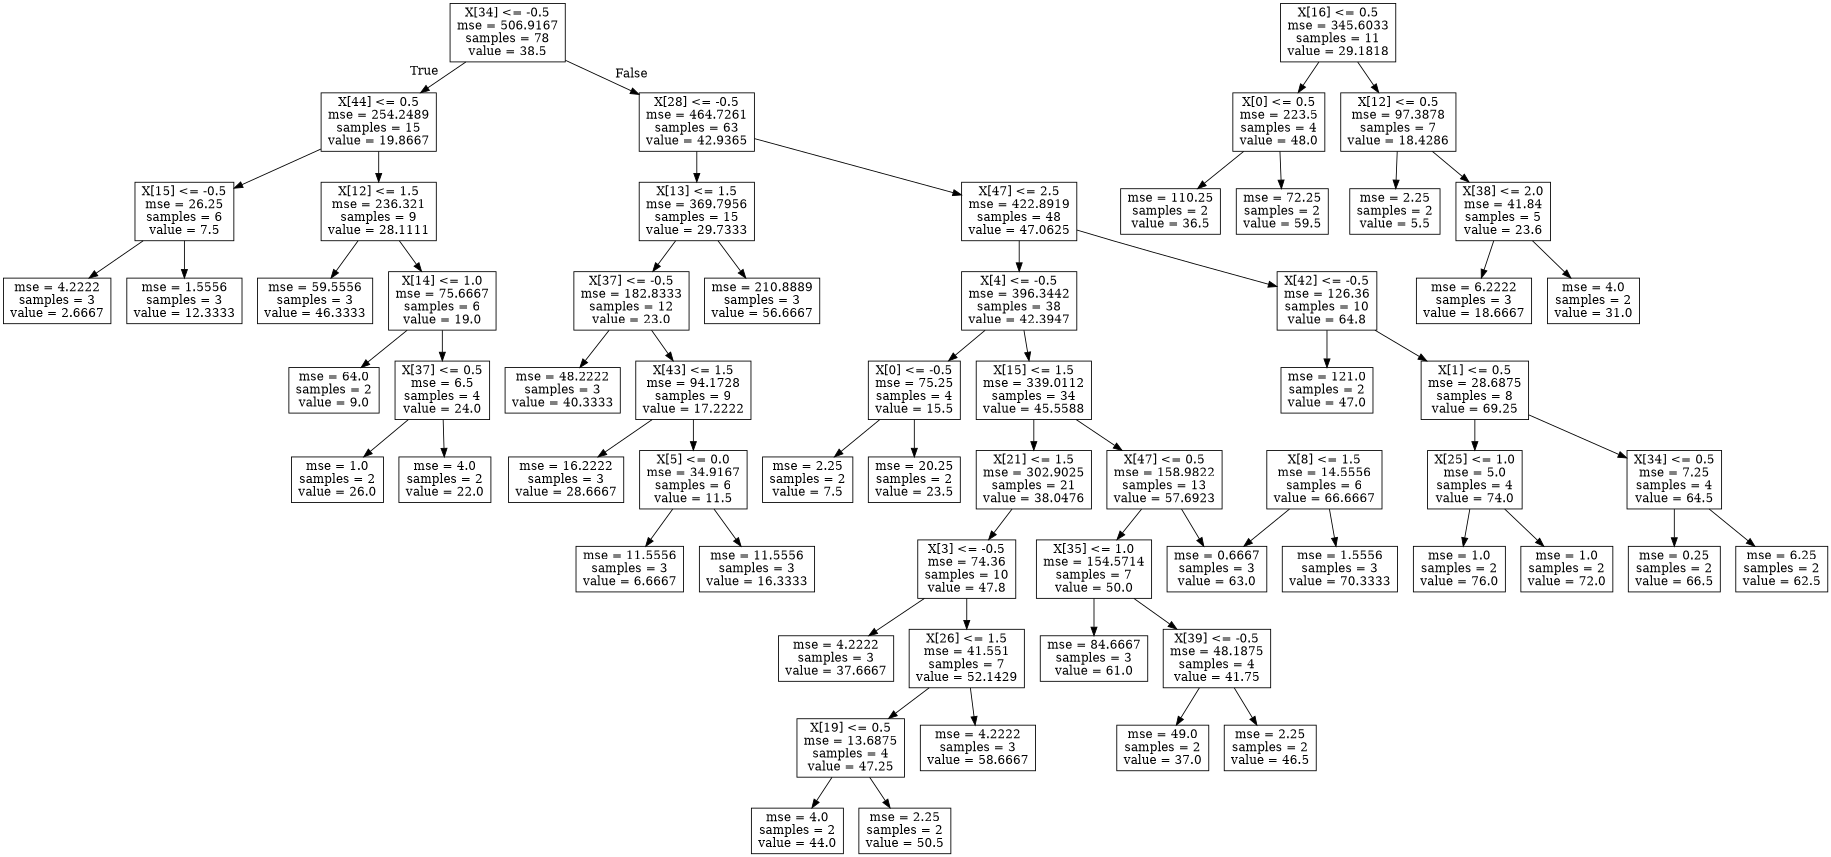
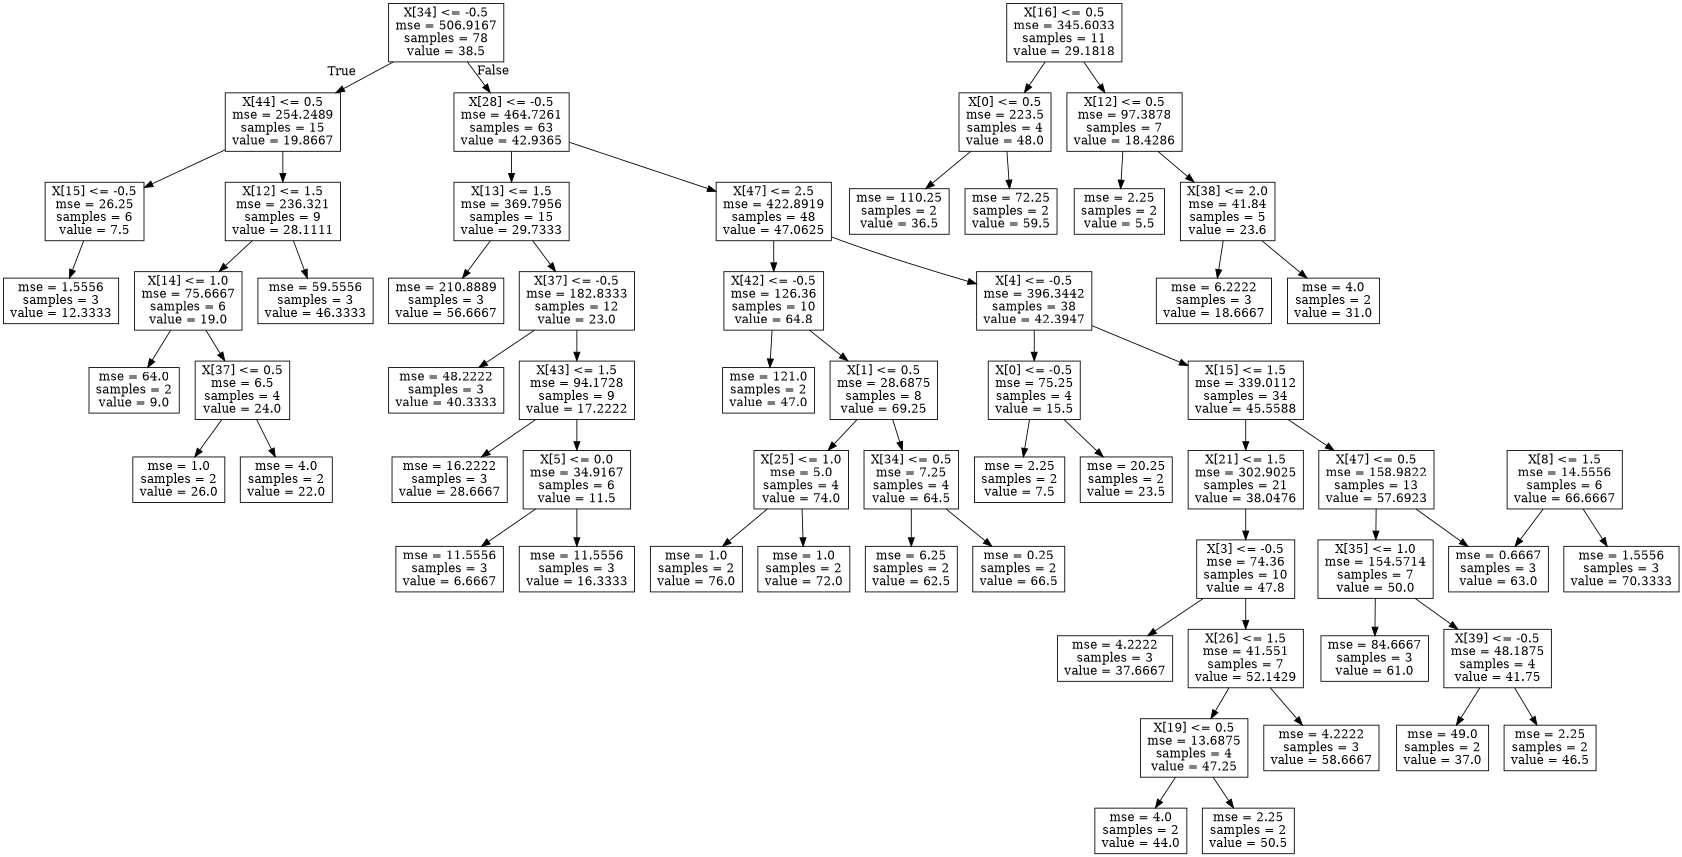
  digraph {
    node [shape=box]
    n1 [label="X[34] <= -0.5\nmse = 506.9167\nsamples = 78\nvalue = 38.5"]
    n2 [label="X[44] <= 0.5\nmse = 254.2489\nsamples = 15\nvalue = 19.8667"]
    n3 [label="X[28] <= -0.5\nmse = 464.7261\nsamples = 63\nvalue = 42.9365"]
    n4 [label="X[15] <= -0.5\nmse = 26.25\nsamples = 6\nvalue = 7.5"]
    n5 [label="X[12] <= 1.5\nmse = 236.321\nsamples = 9\nvalue = 28.1111"]
    n6 [label="X[13] <= 1.5\nmse = 369.7956\nsamples = 15\nvalue = 29.7333"]
    n7 [label="X[47] <= 2.5\nmse = 422.8919\nsamples = 48\nvalue = 47.0625"]
-   n8 [label="mse = 4.2222\nsamples = 3\nvalue = 2.6667"]
    n9 [label="mse = 1.5556\nsamples = 3\nvalue = 12.3333"]
    n10 [label="mse = 59.5556\nsamples = 3\nvalue = 46.3333"]
    n11 [label="X[14] <= 1.0\nmse = 75.6667\nsamples = 6\nvalue = 19.0"]
    n12 [label="mse = 64.0\nsamples = 2\nvalue = 9.0"]
    n13 [label="X[37] <= 0.5\nmse = 6.5\nsamples = 4\nvalue = 24.0"]
    n14 [label="mse = 4.0\nsamples = 2\nvalue = 22.0"]
    n15 [label="mse = 1.0\nsamples = 2\nvalue = 26.0"]
    n16 [label="X[37] <= -0.5\nmse = 182.8333\nsamples = 12\nvalue = 23.0"]
    n17 [label="mse = 210.8889\nsamples = 3\nvalue = 56.6667"]
    n18 [label="X[4] <= -0.5\nmse = 396.3442\nsamples = 38\nvalue = 42.3947"]
    n19 [label="X[42] <= -0.5\nmse = 126.36\nsamples = 10\nvalue = 64.8"]
    n20 [label="mse = 48.2222\nsamples = 3\nvalue = 40.3333"]
    n21 [label="X[43] <= 1.5\nmse = 94.1728\nsamples = 9\nvalue = 17.2222"]
    n22 [label="X[5] <= 0.0\nmse = 34.9167\nsamples = 6\nvalue = 11.5"]
    n23 [label="mse = 16.2222\nsamples = 3\nvalue = 28.6667"]
    n24 [label="mse = 11.5556\nsamples = 3\nvalue = 6.6667"]
    n25 [label="mse = 11.5556\nsamples = 3\nvalue = 16.3333"]
    n26 [label="X[0] <= -0.5\nmse = 75.25\nsamples = 4\nvalue = 15.5"]
    n27 [label="X[15] <= 1.5\nmse = 339.0112\nsamples = 34\nvalue = 45.5588"]
    n28 [label="mse = 121.0\nsamples = 2\nvalue = 47.0"]
    n29 [label="X[1] <= 0.5\nmse = 28.6875\nsamples = 8\nvalue = 69.25"]
    n30 [label="mse = 20.25\nsamples = 2\nvalue = 23.5"]
    n31 [label="mse = 2.25\nsamples = 2\nvalue = 7.5"]
    n32 [label="X[21] <= 1.5\nmse = 302.9025\nsamples = 21\nvalue = 38.0476"]
    n33 [label="X[47] <= 0.5\nmse = 158.9822\nsamples = 13\nvalue = 57.6923"]
    n34 [label="X[3] <= -0.5\nmse = 74.36\nsamples = 10\nvalue = 47.8"]
    n35 [label="X[35] <= 1.0\nmse = 154.5714\nsamples = 7\nvalue = 50.0"]
    n36 [label="mse = 0.6667\nsamples = 3\nvalue = 63.0"]
    n37 [label="X[16] <= 0.5\nmse = 345.6033\nsamples = 11\nvalue = 29.1818"]
    n38 [label="X[0] <= 0.5\nmse = 223.5\nsamples = 4\nvalue = 48.0"]
    n39 [label="X[12] <= 0.5\nmse = 97.3878\nsamples = 7\nvalue = 18.4286"]
    n40 [label="mse = 4.2222\nsamples = 3\nvalue = 37.6667"]
    n41 [label="X[26] <= 1.5\nmse = 41.551\nsamples = 7\nvalue = 52.1429"]
    n42 [label="mse = 110.25\nsamples = 2\nvalue = 36.5"]
    n43 [label="mse = 72.25\nsamples = 2\nvalue = 59.5"]
    n44 [label="mse = 2.25\nsamples = 2\nvalue = 5.5"]
    n45 [label="X[38] <= 2.0\nmse = 41.84\nsamples = 5\nvalue = 23.6"]
    n46 [label="mse = 6.2222\nsamples = 3\nvalue = 18.6667"]
    n47 [label="mse = 4.0\nsamples = 2\nvalue = 31.0"]
    n48 [label="X[19] <= 0.5\nmse = 13.6875\nsamples = 4\nvalue = 47.25"]
    n49 [label="mse = 4.2222\nsamples = 3\nvalue = 58.6667"]
    n50 [label="mse = 4.0\nsamples = 2\nvalue = 44.0"]
    n51 [label="mse = 2.25\nsamples = 2\nvalue = 50.5"]
    n52 [label="X[8] <= 1.5\nmse = 14.5556\nsamples = 6\nvalue = 66.6667"]
    n53 [label="mse = 1.5556\nsamples = 3\nvalue = 70.3333"]
    n54 [label="mse = 84.6667\nsamples = 3\nvalue = 61.0"]
    n55 [label="X[39] <= -0.5\nmse = 48.1875\nsamples = 4\nvalue = 41.75"]
    n56 [label="mse = 49.0\nsamples = 2\nvalue = 37.0"]
    n57 [label="mse = 2.25\nsamples = 2\nvalue = 46.5"]
    n58 [label="X[34] <= 0.5\nmse = 7.25\nsamples = 4\nvalue = 64.5"]
    n59 [label="X[25] <= 1.0\nmse = 5.0\nsamples = 4\nvalue = 74.0"]
    n60 [label="mse = 0.25\nsamples = 2\nvalue = 66.5"]
    n61 [label="mse = 6.25\nsamples = 2\nvalue = 62.5"]
    n62 [label="mse = 1.0\nsamples = 2\nvalue = 72.0"]
    n63 [label="mse = 1.0\nsamples = 2\nvalue = 76.0"]
    n1 -> n2 [headlabel=True labelangle=45 labeldistance=2.5]
    n1 -> n3 [headlabel=False labelangle=-45 labeldistance=2.5]
    n2 -> n4
    n2 -> n5
    n3 -> n6
    n3 -> n7
-   n4 -> n8
    n4 -> n9
    n5 -> n10
    n5 -> n11
    n6 -> n16
    n6 -> n17
    n7 -> n18
    n7 -> n19
    n11 -> n12
    n11 -> n13
    n13 -> n14
    n13 -> n15
    n16 -> n20
    n16 -> n21
    n18 -> n26
    n18 -> n27
    n19 -> n28
    n19 -> n29
    n21 -> n22
    n21 -> n23
    n22 -> n24
    n22 -> n25
    n26 -> n30
    n26 -> n31
    n27 -> n32
    n27 -> n33
    n29 -> n58
    n29 -> n59
    n32 -> n34
    n33 -> n35
    n33 -> n36
    n34 -> n40
    n34 -> n41
    n35 -> n54
    n35 -> n55
    n37 -> n38
    n37 -> n39
    n38 -> n42
    n38 -> n43
    n39 -> n44
    n39 -> n45
    n41 -> n48
    n41 -> n49
    n45 -> n46
    n45 -> n47
    n48 -> n50
    n48 -> n51
    n52 -> n36
    n52 -> n53
    n55 -> n56
    n55 -> n57
    n58 -> n60
    n58 -> n61
    n59 -> n62
    n59 -> n63
  }
